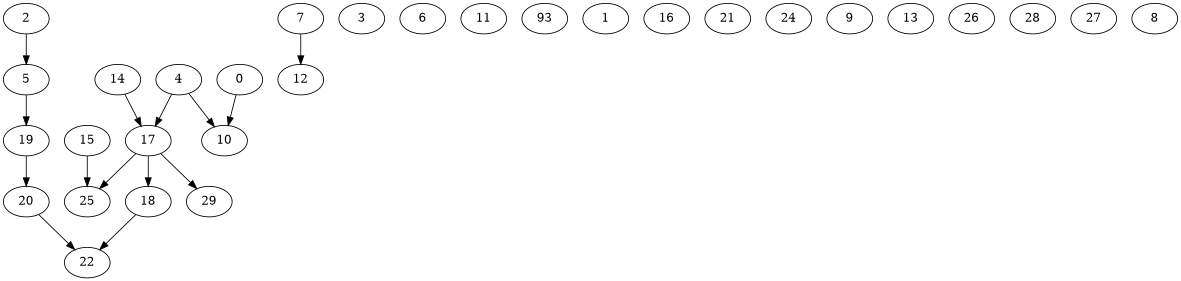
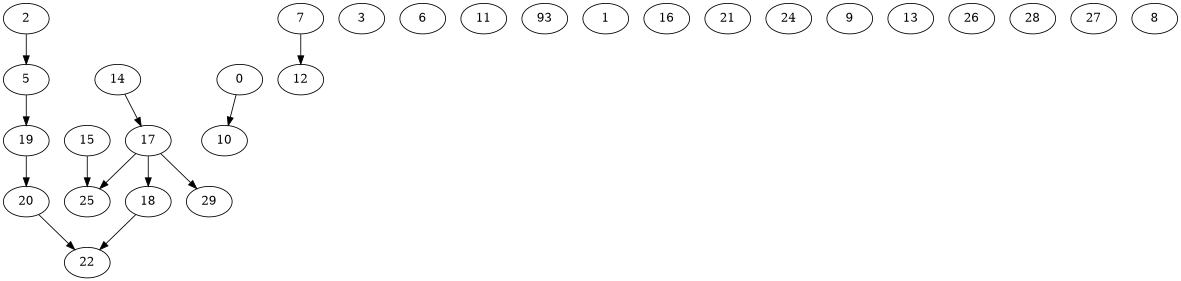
  digraph {
    "Duplicate states"=0
    GraphType=Random
    "Max states in OPEN"=0
    Modes="120000ms; topo-ordered tasks, ; Pruning: task equivalence, fixed order ready list, ; F-value: ; Optimisation: best schedule length (SL) optimisation on equal, "
    NumberOfTasks=30
    "Pruned using list schedule length"=9453044
    "States removed from OPEN"=0
    TargetSystem="Homogeneous-2"
    "Time to schedule (ms)"=5666
    "Total idle time"=0
    "Total schedule length"=97
    "Total sequential time"=194
    "Total states created"=21856518
    node ["Finish time"=57 Processor=0 "Start time"=57 Weight=6]
    edge [Weight=8]
    2 ["Finish time"=51 "Start time"=44 Weight=7]
    5 ["Start time"=51]
    19 ["Finish time"=83 Processor=1 "Start time"=77]
    20 ["Finish time"=88 Processor=1 "Start time"=83 Weight=5]
    22 ["Finish time"=97 Processor=1 "Start time"=88 Weight=9]
-   4 ["Finish time"=44 "Start time"=42 Weight=2]
    17 ["Finish time"=61 Processor=1 Weight=4]
    10 ["Finish time"=67 Processor=1 "Start time"=61]
    18 ["Finish time"=77 Processor=1 "Start time"=73 Weight=4]
    25 ["Finish time"=90 "Start time"=81 Weight=9]
    29 ["Finish time"=97 "Start time"=90 Weight=7]
    14 ["Finish time"=73 Processor=1 "Start time"=67]
    15 [Processor=1 "Start time"=53 Weight=4]
    0 ["Finish time"=53 Processor=1 "Start time"=50 Weight=3]
    7 ["Finish time"=40 Processor=1 "Start time"=38 Weight=2]
    12 ["Finish time"=50 Processor=1 "Start time"=40 Weight=10]
    3 ["Finish time"=38 Processor=1 "Start time"=28 Weight=10]
    6 ["Finish time"=28 Processor=1 "Start time"=18 Weight=10]
    11 ["Finish time"=18 Processor=1 "Start time"=9 Weight=9]
    n20 ["Finish time"=9 Processor=1 "Start time"=0 Weight=9 label=93]
    1 ["Finish time"=81 "Start time"=73 Weight=8]
    16 ["Finish time"=73 "Start time"=65 Weight=8]
    21 ["Finish time"=65 Weight=8]
    24 ["Finish time"=42 "Start time"=34 Weight=8]
    9 ["Finish time"=34 "Start time"=27 Weight=7]
    13 ["Finish time"=27 "Start time"=20 Weight=7]
    26 ["Finish time"=20 "Start time"=14]
    28 ["Finish time"=14 "Start time"=8]
    27 ["Finish time"=8 "Start time"=3 Weight=5]
    8 ["Finish time"=3 "Start time"=0 Weight=3]
    2 -> 5 [Weight=13]
    5 -> 19 [Weight=16]
    19 -> 20 [Weight=21]
    20 -> 22 [Weight=5]
-   4 -> 17
-   4 -> 10
    17 -> 18
    17 -> 25
    17 -> 29 [Weight=24]
    18 -> 22 [Weight=21]
    14 -> 17 [Weight=5]
    15 -> 25 [Weight=19]
    0 -> 10 [Weight=21]
    7 -> 12 [Weight=16]
  }
